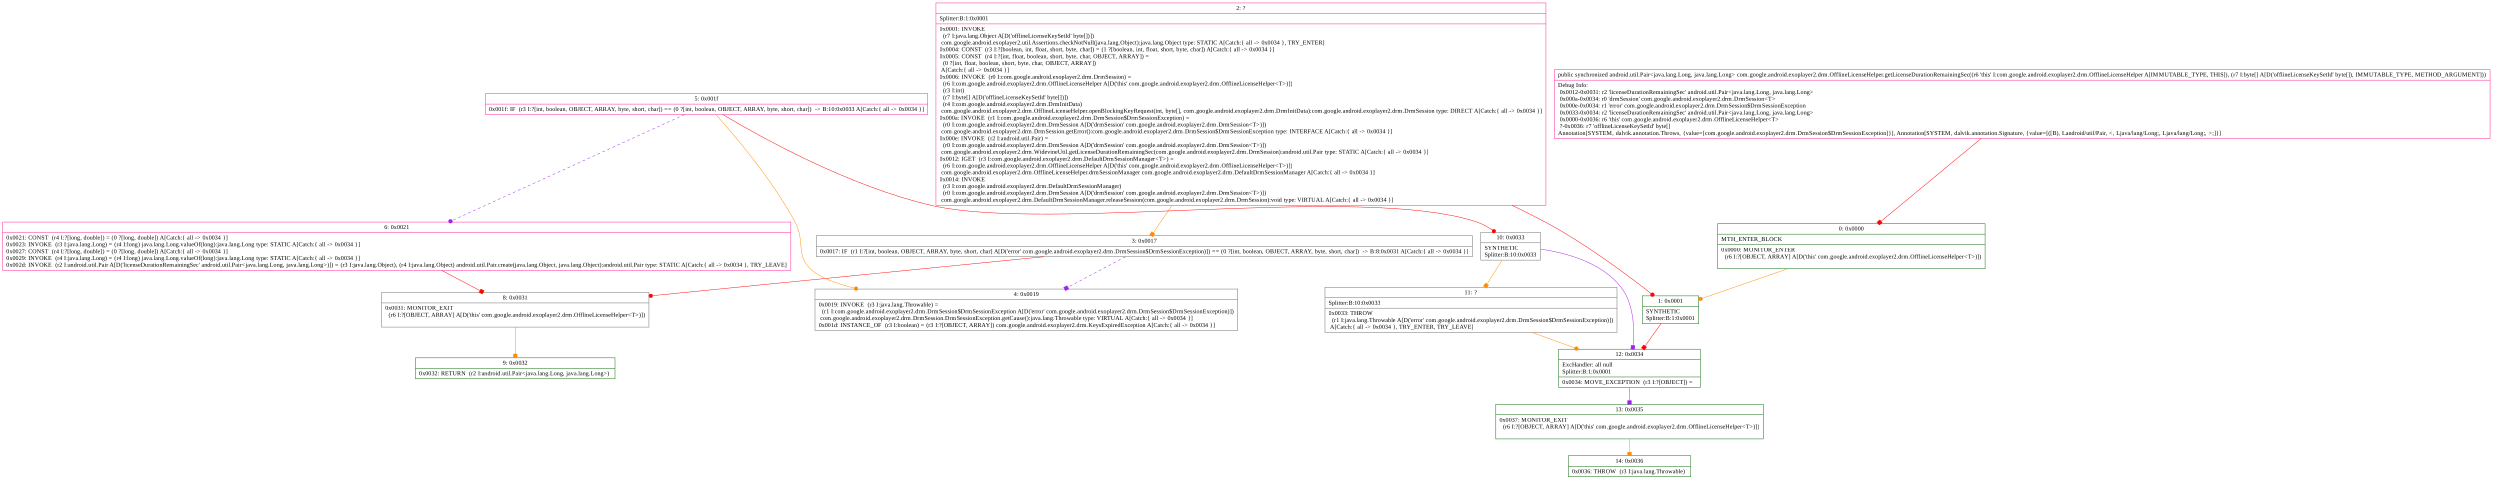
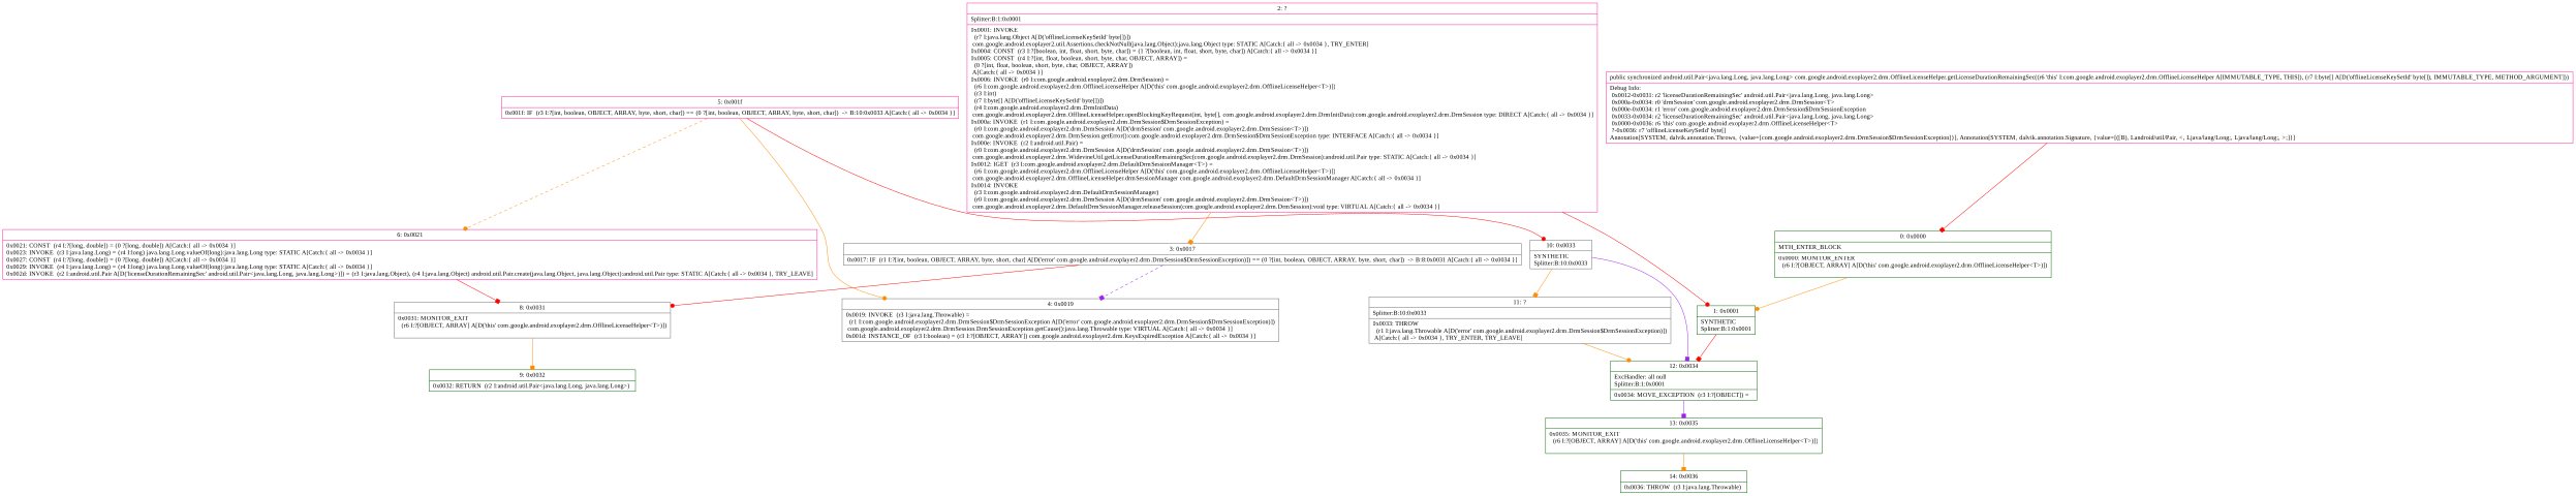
  digraph {
    fontname="Liberation Serif"
    node [color=darkgreen fontname="Liberation Serif" shape=record]
    edge [arrowhead=box color=darkorange fontname="Liberation Serif"]
    n1 [label="{0\:\ 0x0000|MTH_ENTER_BLOCK\l|0x0000: MONITOR_ENTER  \l  (r6 I:?[OBJECT, ARRAY] A[D('this' com.google.android.exoplayer2.drm.OfflineLicenseHelper\<T\>)])\l \l}"]
    n2 [label="{1\:\ 0x0001|SYNTHETIC\lSplitter:B:1:0x0001\l}"]
    n3 [label="{12\:\ 0x0034|ExcHandler: all null\lSplitter:B:1:0x0001\l|0x0034: MOVE_EXCEPTION  (r3 I:?[OBJECT]) =  \l}"]
    n4 [color=deeppink label="{2\:\ ?|Splitter:B:1:0x0001\l|0x0001: INVOKE  \l  (r7 I:java.lang.Object A[D('offlineLicenseKeySetId' byte[])])\l com.google.android.exoplayer2.util.Assertions.checkNotNull(java.lang.Object):java.lang.Object type: STATIC A[Catch:\{ all \-\> 0x0034 \}, TRY_ENTER]\l0x0004: CONST  (r3 I:?[boolean, int, float, short, byte, char]) = (1 ?[boolean, int, float, short, byte, char]) A[Catch:\{ all \-\> 0x0034 \}]\l0x0005: CONST  (r4 I:?[int, float, boolean, short, byte, char, OBJECT, ARRAY]) = \l  (0 ?[int, float, boolean, short, byte, char, OBJECT, ARRAY])\l A[Catch:\{ all \-\> 0x0034 \}]\l0x0006: INVOKE  (r0 I:com.google.android.exoplayer2.drm.DrmSession) = \l  (r6 I:com.google.android.exoplayer2.drm.OfflineLicenseHelper A[D('this' com.google.android.exoplayer2.drm.OfflineLicenseHelper\<T\>)])\l  (r3 I:int)\l  (r7 I:byte[] A[D('offlineLicenseKeySetId' byte[])])\l  (r4 I:com.google.android.exoplayer2.drm.DrmInitData)\l com.google.android.exoplayer2.drm.OfflineLicenseHelper.openBlockingKeyRequest(int, byte[], com.google.android.exoplayer2.drm.DrmInitData):com.google.android.exoplayer2.drm.DrmSession type: DIRECT A[Catch:\{ all \-\> 0x0034 \}]\l0x000a: INVOKE  (r1 I:com.google.android.exoplayer2.drm.DrmSession$DrmSessionException) = \l  (r0 I:com.google.android.exoplayer2.drm.DrmSession A[D('drmSession' com.google.android.exoplayer2.drm.DrmSession\<T\>)])\l com.google.android.exoplayer2.drm.DrmSession.getError():com.google.android.exoplayer2.drm.DrmSession$DrmSessionException type: INTERFACE A[Catch:\{ all \-\> 0x0034 \}]\l0x000e: INVOKE  (r2 I:android.util.Pair) = \l  (r0 I:com.google.android.exoplayer2.drm.DrmSession A[D('drmSession' com.google.android.exoplayer2.drm.DrmSession\<T\>)])\l com.google.android.exoplayer2.drm.WidevineUtil.getLicenseDurationRemainingSec(com.google.android.exoplayer2.drm.DrmSession):android.util.Pair type: STATIC A[Catch:\{ all \-\> 0x0034 \}]\l0x0012: IGET  (r3 I:com.google.android.exoplayer2.drm.DefaultDrmSessionManager\<T\>) = \l  (r6 I:com.google.android.exoplayer2.drm.OfflineLicenseHelper A[D('this' com.google.android.exoplayer2.drm.OfflineLicenseHelper\<T\>)])\l com.google.android.exoplayer2.drm.OfflineLicenseHelper.drmSessionManager com.google.android.exoplayer2.drm.DefaultDrmSessionManager A[Catch:\{ all \-\> 0x0034 \}]\l0x0014: INVOKE  \l  (r3 I:com.google.android.exoplayer2.drm.DefaultDrmSessionManager)\l  (r0 I:com.google.android.exoplayer2.drm.DrmSession A[D('drmSession' com.google.android.exoplayer2.drm.DrmSession\<T\>)])\l com.google.android.exoplayer2.drm.DefaultDrmSessionManager.releaseSession(com.google.android.exoplayer2.drm.DrmSession):void type: VIRTUAL A[Catch:\{ all \-\> 0x0034 \}]\l}"]
    n5 [color=gray40 label="{3\:\ 0x0017|0x0017: IF  (r1 I:?[int, boolean, OBJECT, ARRAY, byte, short, char] A[D('error' com.google.android.exoplayer2.drm.DrmSession$DrmSessionException)]) == (0 ?[int, boolean, OBJECT, ARRAY, byte, short, char])  \-\> B:8:0x0031 A[Catch:\{ all \-\> 0x0034 \}]\l}"]
-   n6 [label="{13\:\ 0x0035|0x0037: MONITOR_EXIT  \l  (r6 I:?[OBJECT, ARRAY] A[D('this' com.google.android.exoplayer2.drm.OfflineLicenseHelper\<T\>)])\l \l}"]
+   n6 [label="{13\:\ 0x0035|0x0035: MONITOR_EXIT  \l  (r6 I:?[OBJECT, ARRAY] A[D('this' com.google.android.exoplayer2.drm.OfflineLicenseHelper\<T\>)])\l \l}"]
    n7 [color=gray40 label="{4\:\ 0x0019|0x0019: INVOKE  (r3 I:java.lang.Throwable) = \l  (r1 I:com.google.android.exoplayer2.drm.DrmSession$DrmSessionException A[D('error' com.google.android.exoplayer2.drm.DrmSession$DrmSessionException)])\l com.google.android.exoplayer2.drm.DrmSession.DrmSessionException.getCause():java.lang.Throwable type: VIRTUAL A[Catch:\{ all \-\> 0x0034 \}]\l0x001d: INSTANCE_OF  (r3 I:boolean) = (r3 I:?[OBJECT, ARRAY]) com.google.android.exoplayer2.drm.KeysExpiredException A[Catch:\{ all \-\> 0x0034 \}]\l}"]
    n8 [color=gray40 label="{8\:\ 0x0031|0x0031: MONITOR_EXIT  \l  (r6 I:?[OBJECT, ARRAY] A[D('this' com.google.android.exoplayer2.drm.OfflineLicenseHelper\<T\>)])\l \l}"]
    n9 [label="{9\:\ 0x0032|0x0032: RETURN  (r2 I:android.util.Pair\<java.lang.Long, java.lang.Long\>) \l}"]
    n10 [color=deeppink label="{5\:\ 0x001f|0x001f: IF  (r3 I:?[int, boolean, OBJECT, ARRAY, byte, short, char]) == (0 ?[int, boolean, OBJECT, ARRAY, byte, short, char])  \-\> B:10:0x0033 A[Catch:\{ all \-\> 0x0034 \}]\l}"]
    n11 [color=deeppink label="{6\:\ 0x0021|0x0021: CONST  (r4 I:?[long, double]) = (0 ?[long, double]) A[Catch:\{ all \-\> 0x0034 \}]\l0x0023: INVOKE  (r3 I:java.lang.Long) = (r4 I:long) java.lang.Long.valueOf(long):java.lang.Long type: STATIC A[Catch:\{ all \-\> 0x0034 \}]\l0x0027: CONST  (r4 I:?[long, double]) = (0 ?[long, double]) A[Catch:\{ all \-\> 0x0034 \}]\l0x0029: INVOKE  (r4 I:java.lang.Long) = (r4 I:long) java.lang.Long.valueOf(long):java.lang.Long type: STATIC A[Catch:\{ all \-\> 0x0034 \}]\l0x002d: INVOKE  (r2 I:android.util.Pair A[D('licenseDurationRemainingSec' android.util.Pair\<java.lang.Long, java.lang.Long\>)]) = (r3 I:java.lang.Object), (r4 I:java.lang.Object) android.util.Pair.create(java.lang.Object, java.lang.Object):android.util.Pair type: STATIC A[Catch:\{ all \-\> 0x0034 \}, TRY_LEAVE]\l}"]
    n12 [color=gray40 label="{10\:\ 0x0033|SYNTHETIC\lSplitter:B:10:0x0033\l}"]
    n13 [color=gray40 label="{11\:\ ?|Splitter:B:10:0x0033\l|0x0033: THROW  \l  (r1 I:java.lang.Throwable A[D('error' com.google.android.exoplayer2.drm.DrmSession$DrmSessionException)])\l A[Catch:\{ all \-\> 0x0034 \}, TRY_ENTER, TRY_LEAVE]\l}"]
    n14 [label="{14\:\ 0x0036|0x0036: THROW  (r3 I:java.lang.Throwable) \l}"]
    n15 [color=deeppink label="{public synchronized android.util.Pair\<java.lang.Long, java.lang.Long\> com.google.android.exoplayer2.drm.OfflineLicenseHelper.getLicenseDurationRemainingSec((r6 'this' I:com.google.android.exoplayer2.drm.OfflineLicenseHelper A[IMMUTABLE_TYPE, THIS]), (r7 I:byte[] A[D('offlineLicenseKeySetId' byte[]), IMMUTABLE_TYPE, METHOD_ARGUMENT]))  | Debug Info:\l  0x0012\-0x0031: r2 'licenseDurationRemainingSec' android.util.Pair\<java.lang.Long, java.lang.Long\>\l  0x000a\-0x0034: r0 'drmSession' com.google.android.exoplayer2.drm.DrmSession\<T\>\l  0x000e\-0x0034: r1 'error' com.google.android.exoplayer2.drm.DrmSession$DrmSessionException\l  0x0033\-0x0034: r2 'licenseDurationRemainingSec' android.util.Pair\<java.lang.Long, java.lang.Long\>\l  0x0000\-0x0036: r6 'this' com.google.android.exoplayer2.drm.OfflineLicenseHelper\<T\>\l  ?\-0x0036: r7 'offlineLicenseKeySetId' byte[]\lAnnotation[SYSTEM, dalvik.annotation.Throws, \{value=[com.google.android.exoplayer2.drm.DrmSession$DrmSessionException]\}], Annotation[SYSTEM, dalvik.annotation.Signature, \{value=[([B), Landroid\/util\/Pair, \<, Ljava\/lang\/Long;, Ljava\/lang\/Long;, \>;]\}]\l}"]
    n1 -> n2 [arrowhead=dot]
    n2 -> n3 [color=red]
    n3 -> n6 [color=purple]
    n4 -> n2 [arrowhead=dot color=red]
    n4 -> n5
    n5 -> n7 [color=purple style=dashed]
    n5 -> n8 [arrowhead=dot color=red]
    n6 -> n14
    n8 -> n9
    n10 -> n7 [arrowhead=dot]
-   n10 -> n11 [arrowhead=dot color=purple style=dashed]
+   n10 -> n11 [arrowhead=dot style=dashed]
    n10 -> n12 [arrowhead=dot color=red]
    n11 -> n8 [color=red]
    n12 -> n3 [color=purple]
    n12 -> n13
    n13 -> n3 [arrowhead=dot]
    n15 -> n1 [color=red]
  }
